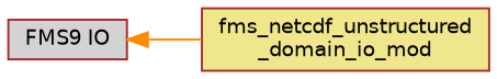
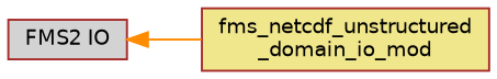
  digraph {
    rankdir=LR
    node [color=brown fontname=Helvetica fontsize=10 shape=box style=filled]
    n1 [fillcolor=khaki fontcolor=black height=0.2 label="fms_netcdf_unstructured\l_domain_io_mod" width=0.4]
-   n2 [fillcolor=lightgrey height=0.2 label="FMS9 IO" width=0.4]
+   n2 [fillcolor=lightgrey height=0.2 label="FMS2 IO" width=0.4]
    n2 -> n1 [dir=back fontname=Helvetica fontsize=10 labelfontname=Helvetica labelfontsize=10 shape=plaintext style=solid color=darkorange]
  }
